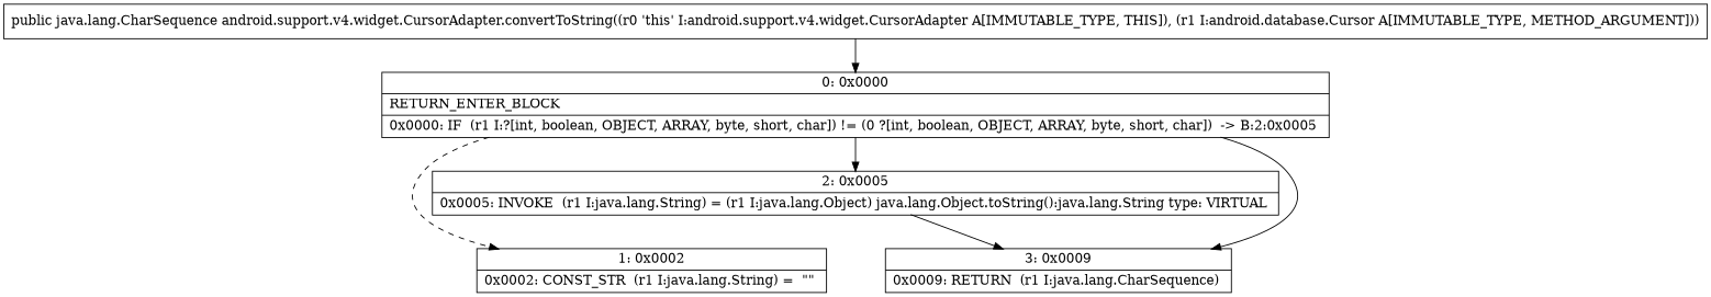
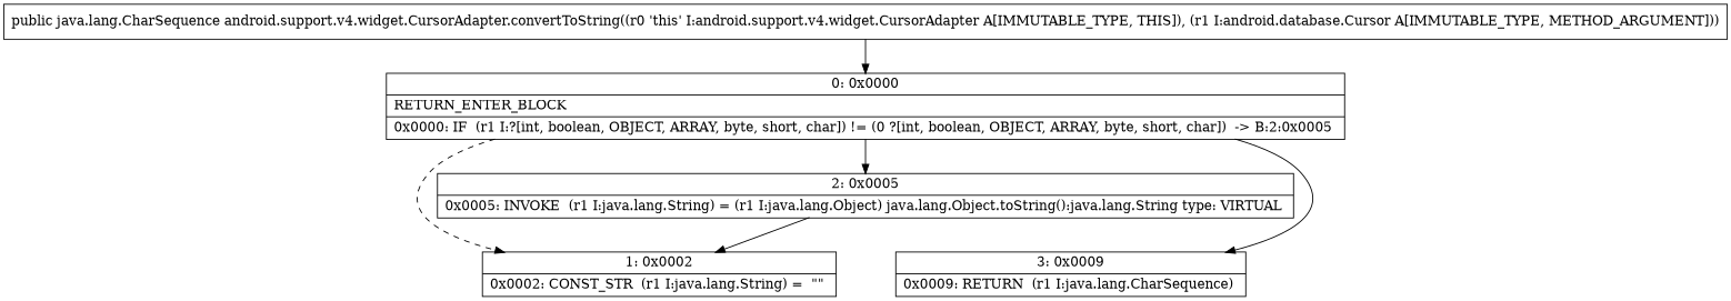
  digraph {
    node [shape=record]
    n1 [label="{0\:\ 0x0000|RETURN_ENTER_BLOCK\l|0x0000: IF  (r1 I:?[int, boolean, OBJECT, ARRAY, byte, short, char]) != (0 ?[int, boolean, OBJECT, ARRAY, byte, short, char])  \-\> B:2:0x0005 \l}"]
    n2 [label="{1\:\ 0x0002|0x0002: CONST_STR  (r1 I:java.lang.String) =  \"\" \l}"]
    n3 [label="{2\:\ 0x0005|0x0005: INVOKE  (r1 I:java.lang.String) = (r1 I:java.lang.Object) java.lang.Object.toString():java.lang.String type: VIRTUAL \l}"]
    n4 [label="{3\:\ 0x0009|0x0009: RETURN  (r1 I:java.lang.CharSequence) \l}"]
    n5 [label="{public java.lang.CharSequence android.support.v4.widget.CursorAdapter.convertToString((r0 'this' I:android.support.v4.widget.CursorAdapter A[IMMUTABLE_TYPE, THIS]), (r1 I:android.database.Cursor A[IMMUTABLE_TYPE, METHOD_ARGUMENT])) }"]
    n1 -> n2 [style=dashed]
    n1 -> n3
    n1 -> n4
-   n3 -> n4
+   n3 -> n2
    n5 -> n1
  }
